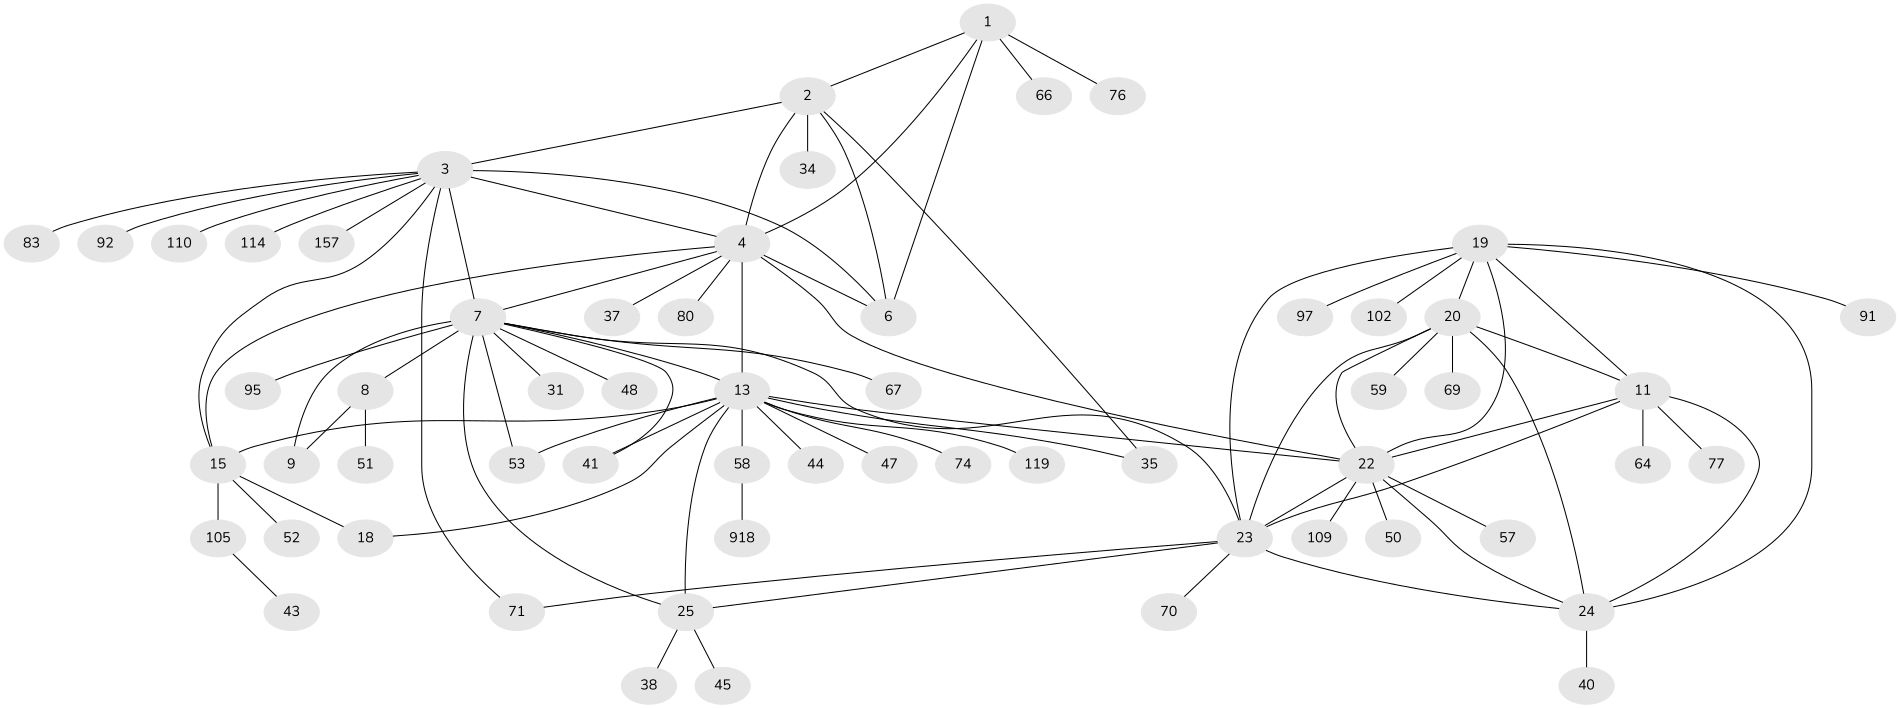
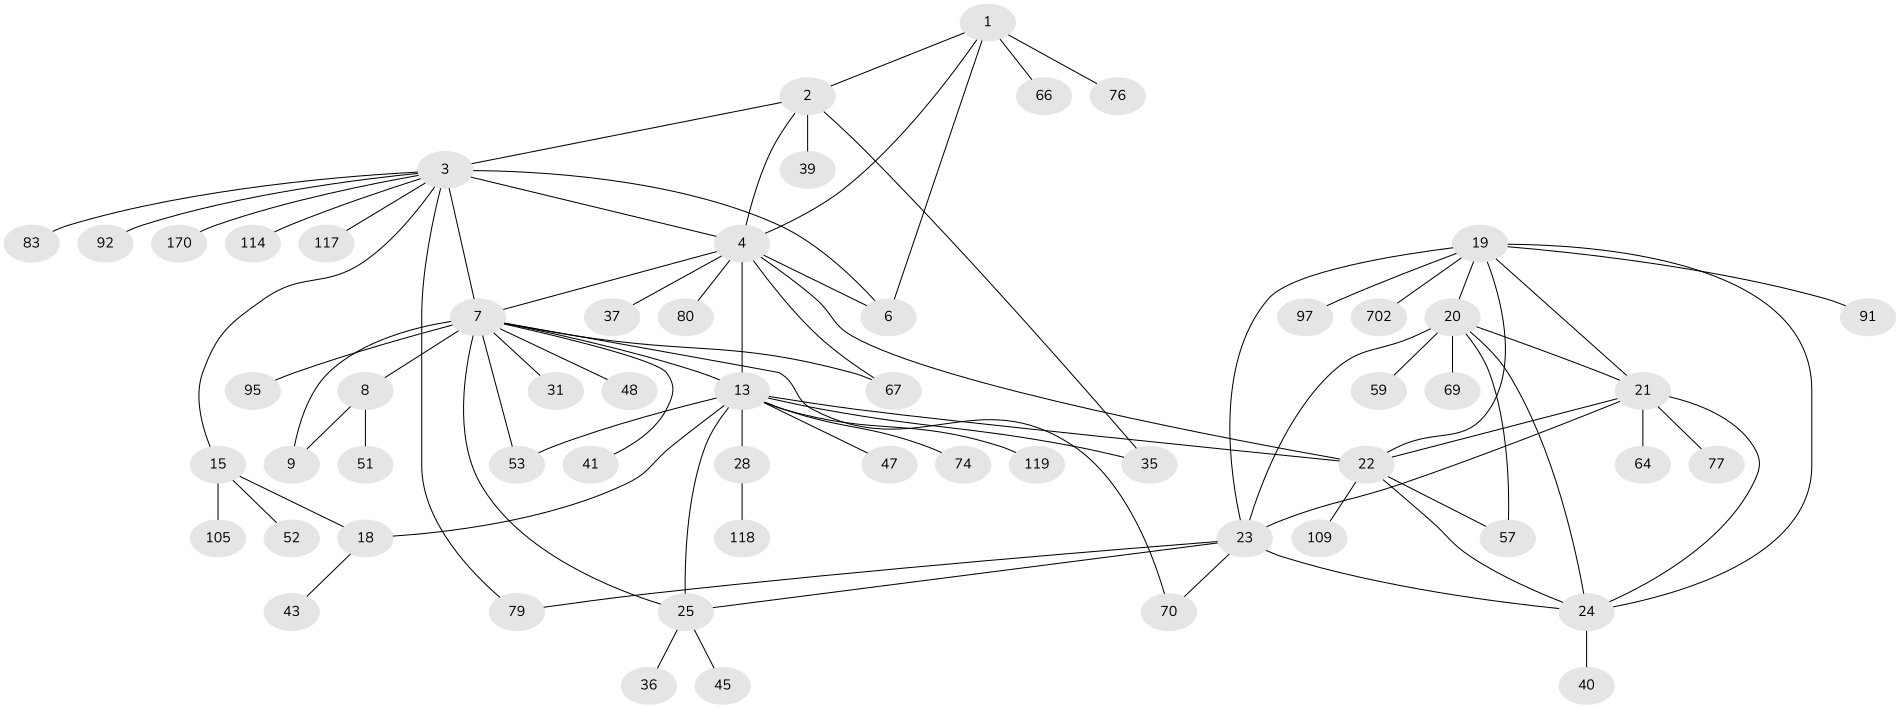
  graph {
    fontname=Nunito
    node [color=gray90 fontname=Nunito style=filled]
    edge [fontname=Nunito]
    1 [super="+36"]
    2
    4
    6 [super="+60+108"]
    66
    76
    3 [super="+5+33"]
-   34
+   34 [label=39]
    35
    7 [super="+26+78+12+11+10"]
    15 [super="+122+39+17"]
-   71
+   71 [label=79]
    83
    92
-   110
+   110 [label=170]
    114
-   117 [label=157]
+   117
    13 [super="+16+93+101+96+75+14"]
    22
    37
    80
    8 [super="+61+87+99"]
    9
    23
    25 [super="+42+113+115+46+27+28+73"]
    31
    41
    48
    53 [super="+106"]
    67
    95
    18
    52
    105
-   44
    47 [super="+49"]
-   58
+   58 [label=28]
    n38 [label=74]
    119
    24
-   50 [super="+55"]
    57
    109
    51
    70
-   38 [super="+100+85"]
+   38 [super="+100+85" label=36]
    45
    43
-   118 [label=918]
+   118
    19
    20
-   21 [super="+56" label=11]
+   21 [super="+56"]
    91
    97
-   102
+   102 [label=702]
    59 [super="+120"]
    69
    64
    77
    40
    1 -- 2
    1 -- 4
    1 -- 6
    1 -- 66
    1 -- 76
    2 -- 4
-   2 -- 6
    2 -- 3 [weight=2]
    2 -- 34
    2 -- 35
    4 -- 6
    4 -- 7
-   4 -- 15
+   4 -- 67
    4 -- 13 [weight=2]
    4 -- 22
    4 -- 37
    4 -- 80
    3 -- 4 [weight=2]
    3 -- 6 [weight=2]
    3 -- 7
    3 -- 15
    3 -- 71
    3 -- 83
    3 -- 92
    3 -- 110
    3 -- 114
    3 -- 117
    7 -- 13 [weight=3]
    7 -- 8 [weight=4]
    7 -- 9 [weight=4]
-   7 -- 23
+   7 -- 70
    7 -- 25 [weight=4]
    7 -- 31
    7 -- 41
    7 -- 48
    7 -- 53
    7 -- 67
    7 -- 95
    15 -- 18 [weight=2]
    15 -- 52
    15 -- 105
    13 -- 35
-   13 -- 15 [weight=6]
    13 -- 22
    13 -- 25 [weight=6]
-   13 -- 41
    13 -- 53
    13 -- 18 [weight=3]
-   13 -- 44
    13 -- 47
    13 -- 58
    13 -- n38
    13 -- 119
-   22 -- 23
    22 -- 24
-   22 -- 50
    22 -- 57
    22 -- 109
    8 -- 9
    8 -- 51
    23 -- 71
    23 -- 25
    23 -- 24
    23 -- 70
    25 -- 38
    25 -- 45
-   105 -- 43
+   18 -- 43
    58 -- 118
    24 -- 40
    19 -- 22
    19 -- 23
    19 -- 24
    19 -- 20
    19 -- 21
    19 -- 91
    19 -- 97
    19 -- 102
-   20 -- 22
+   20 -- 57
    20 -- 23
    20 -- 24
    20 -- 21
    20 -- 59
    20 -- 69
    21 -- 22
    21 -- 23
    21 -- 24
    21 -- 64
    21 -- 77
  }
